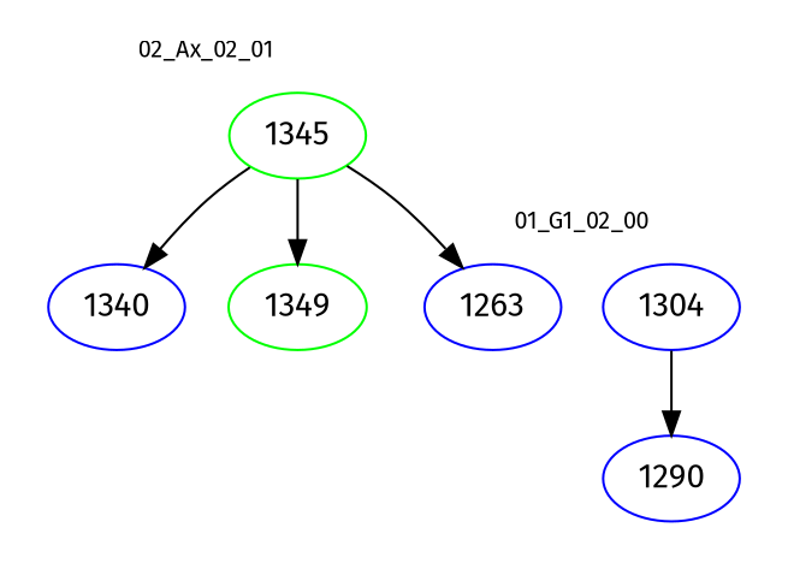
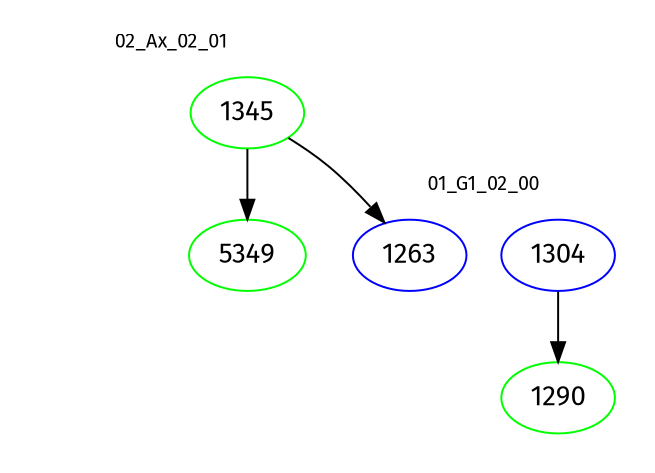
  digraph {
    fontname="Fira Sans"
    node [color=green fontname="Fira Sans"]
    edge [color=black fontname="Fira Sans"]
    n1 [label=1345]
-   n2 [color=blue label=1340]
-   n3 [label=1349]
+   n3 [label=5349]
    n4 [color=blue label=1304]
    n5 [color=blue label=1263]
-   n6 [color=blue label=1290]
+   n6 [label=1290]
    subgraph cluster_1 {
      color=white
      fontsize=10
      label="02_Ax_02_01"
      n1
-     n2
      n3
    }
    subgraph cluster_2 {
      color=white
      fontsize=10
      label="01_G1_02_00"
      n4
      n5
      n6
    }
-   n1 -> n2
    n1 -> n3
    n1 -> n5
    n4 -> n6
  }
